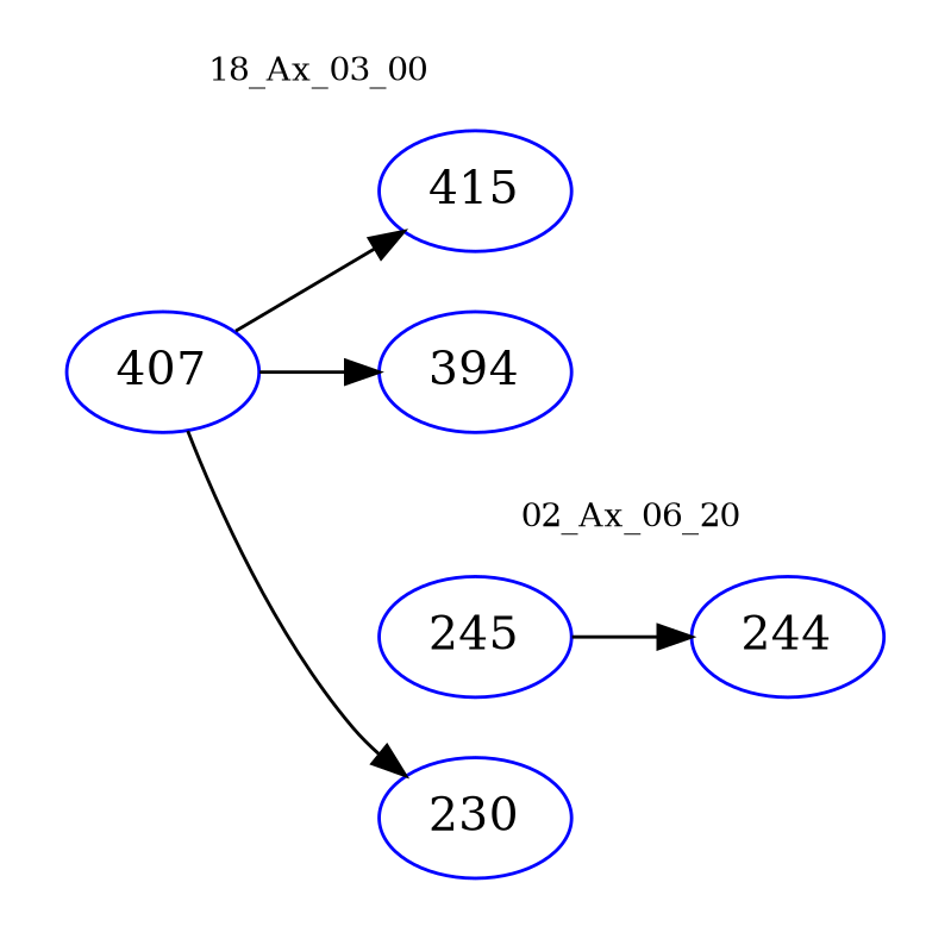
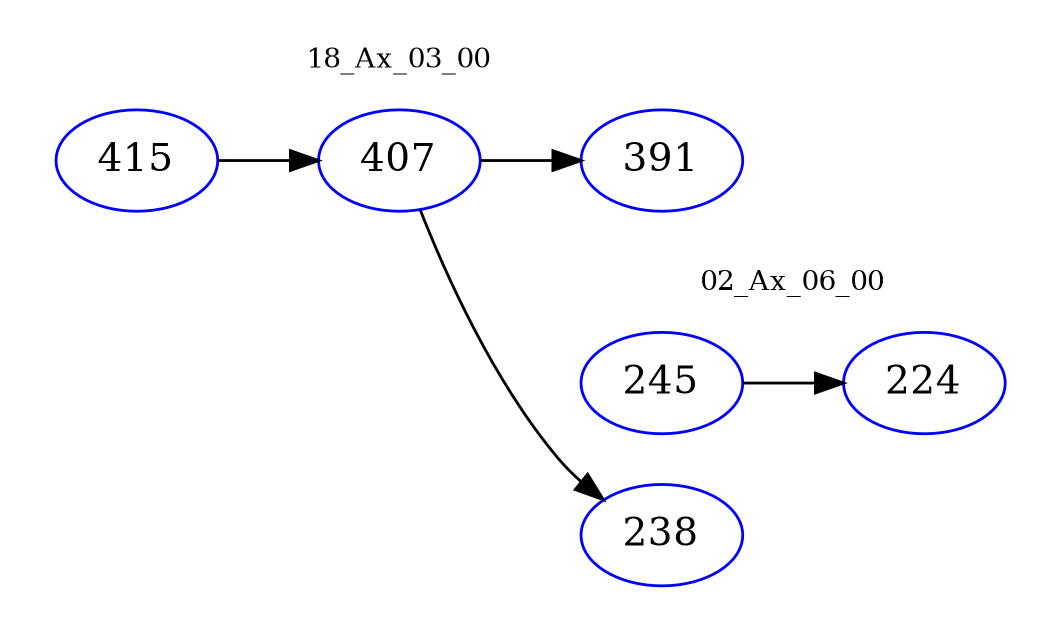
  digraph {
    rankdir=LR
    node [color=blue]
    edge [color=black]
    n1 [label=407]
-   n2 [label=394]
+   n2 [label=391]
    n3 [label=415]
    n4 [label=245]
-   n5 [label=230]
-   n6 [label=244]
+   n5 [label=238]
+   n6 [label=224]
    subgraph cluster_1 {
      color=white
      fontsize=10
      label="18_Ax_03_00"
      n1
      n2
      n3
    }
    subgraph cluster_2 {
      color=white
      fontsize=10
-     label="02_Ax_06_20"
+     label="02_Ax_06_00"
      n4
      n5
      n6
    }
    n1 -> n2
-   n1 -> n3
+   n3 -> n1
    n1 -> n5
    n4 -> n6
  }
